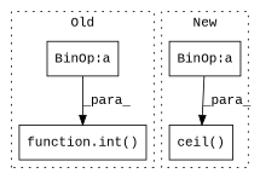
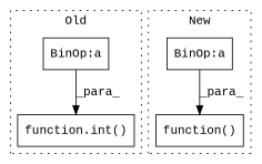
  digraph {
    fontname="Liberation Mono"
    node [a=75 shape=box fontname="Liberation Mono"]
    edge [fontname="Liberation Mono"]
    n1 [l="4,1" label="function.int()" s="5009,5029"]
    n2 [a=82 l=3 label="BinOp:a" s=4939]
-   n3 [l="10,1" label="ceil()" s="5023,5047"]
+   n3 [l="10,1" label="function()" s="5023,5047"]
    n4 [a=82 l=11 label="BinOp:a" s=5034]
    subgraph cluster_1 {
      label=Old
      style=dotted
      n1
      n2
    }
    subgraph cluster_2 {
      label=New
      style=dotted
      n3
      n4
    }
    n2 -> n1 [label=_para_]
    n4 -> n3 [label=_para_]
  }
